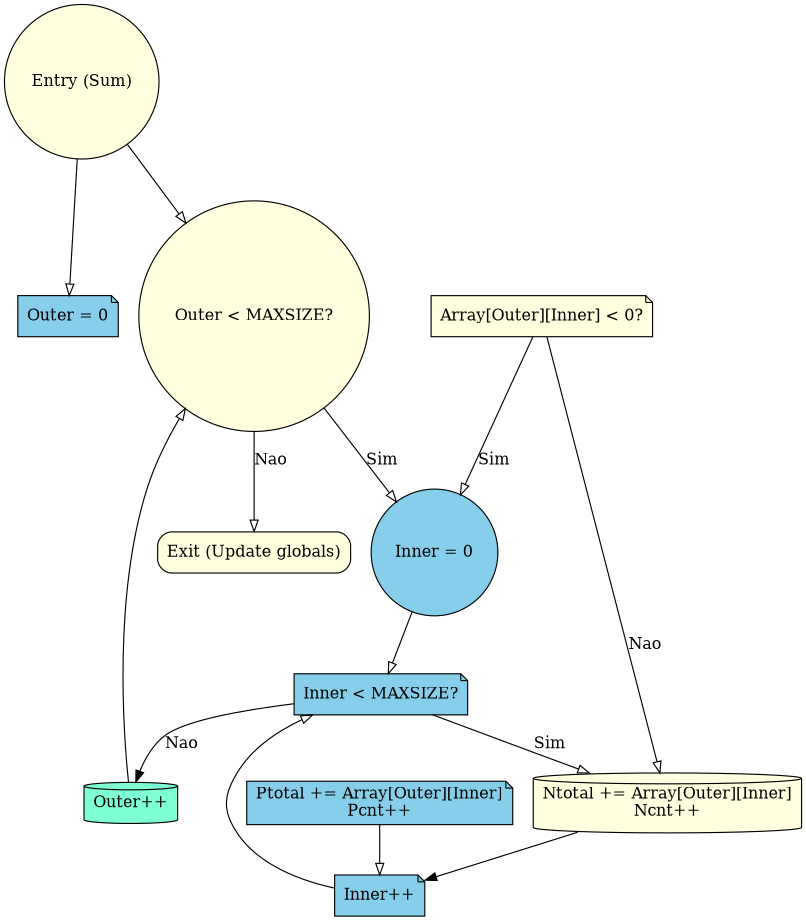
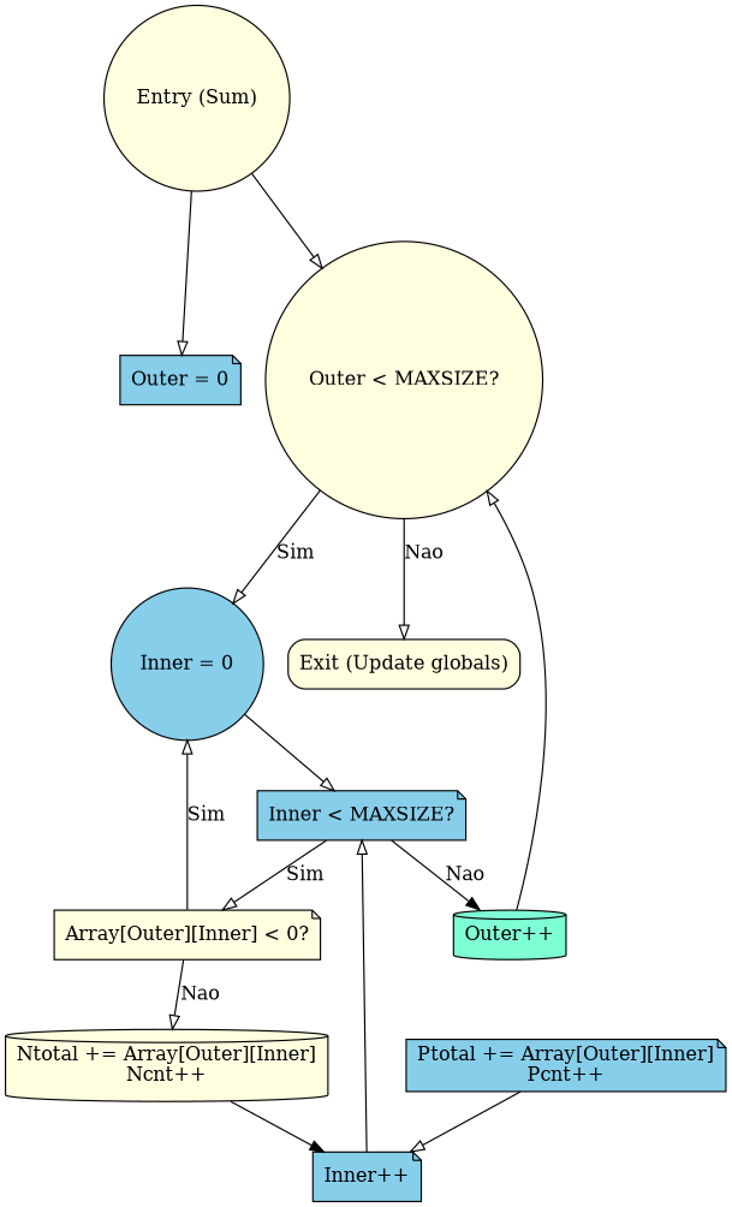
  digraph {
    node [fillcolor=lightyellow shape=note style="rounded,filled"]
    edge [arrowhead=onormal]
    n1 [label="Entry (Sum)" shape=circle]
    n2 [fillcolor=skyblue label="Outer = 0"]
    n3 [label="Outer < MAXSIZE?" shape=circle]
    n4 [fillcolor=skyblue label="Inner = 0" shape=circle]
    n5 [label="Exit (Update globals)" shape=box]
    n6 [fillcolor=skyblue label="Inner < MAXSIZE?"]
    n7 [label="Array[Outer][Inner] < 0?"]
    n8 [fillcolor=aquamarine label="Outer++" shape=cylinder]
    n9 [label="Ntotal += Array[Outer][Inner]\nNcnt++" shape=cylinder]
    n10 [fillcolor=skyblue label="Ptotal += Array[Outer][Inner]\nPcnt++"]
    n11 [fillcolor=skyblue label="Inner++"]
    n1 -> n2
    n1 -> n3
    n3 -> n4 [label=Sim]
    n3 -> n5 [label=Nao]
    n4 -> n6
-   n6 -> n9 [label=Sim]
+   n6 -> n7 [label=Sim]
    n6 -> n8 [arrowhead=normal label=Nao]
    n7 -> n4 [label=Sim]
    n7 -> n9 [label=Nao]
    n8 -> n3
    n9 -> n11 [arrowhead=normal]
    n10 -> n11
    n11 -> n6
  }
